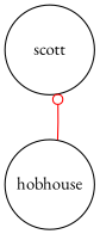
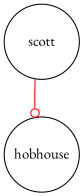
  digraph {
    fontname="EB Garamond"
    node [fillcolor=white fixedsize=true shape=circle style=filled fontname="EB Garamond"]
    scott [height=1 width=1]
    hobhouse [height=1 width=1]
-   hobhouse -> scott [arrowhead=odot color=red penwidth=1 fontname="EB Garamond"]
+   scott -> hobhouse [arrowhead=odot color=red penwidth=1 fontname="EB Garamond"]
  }
